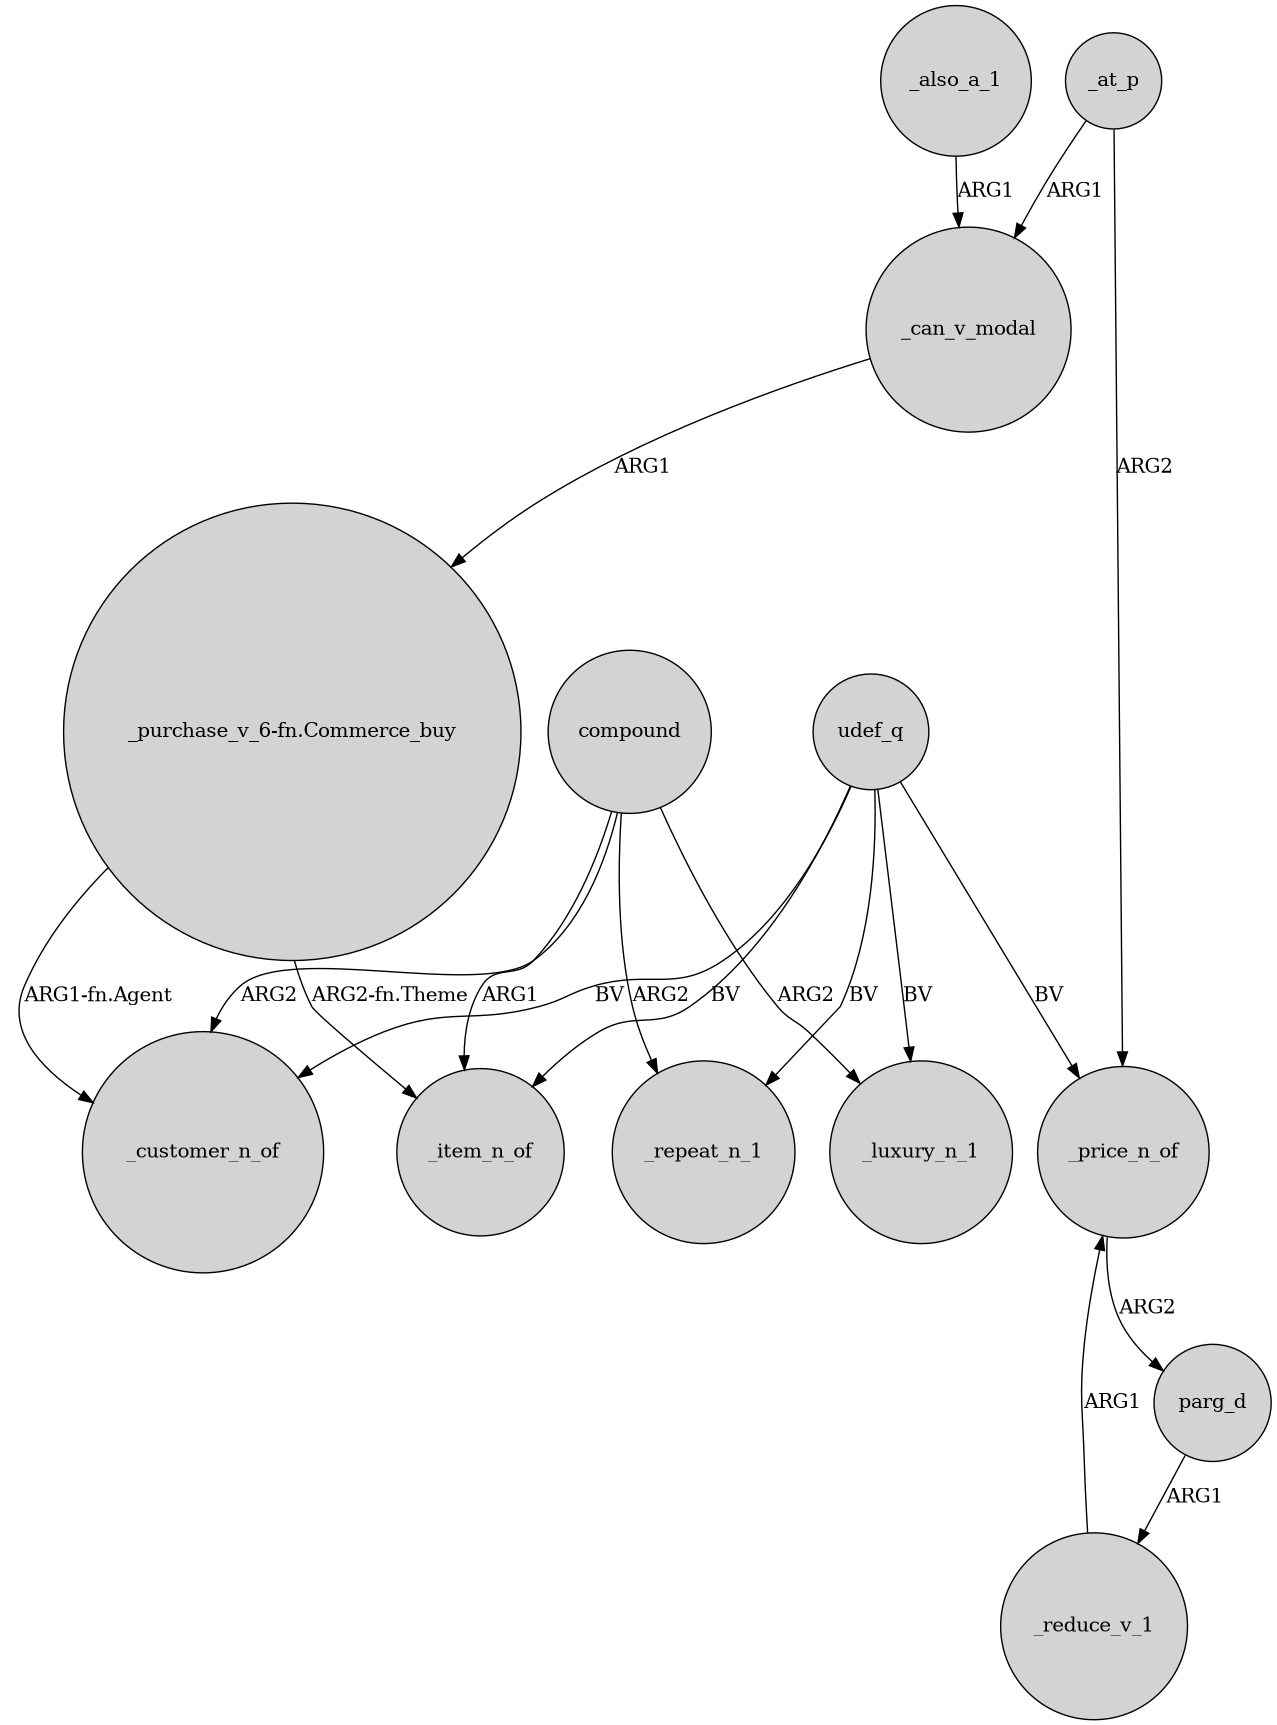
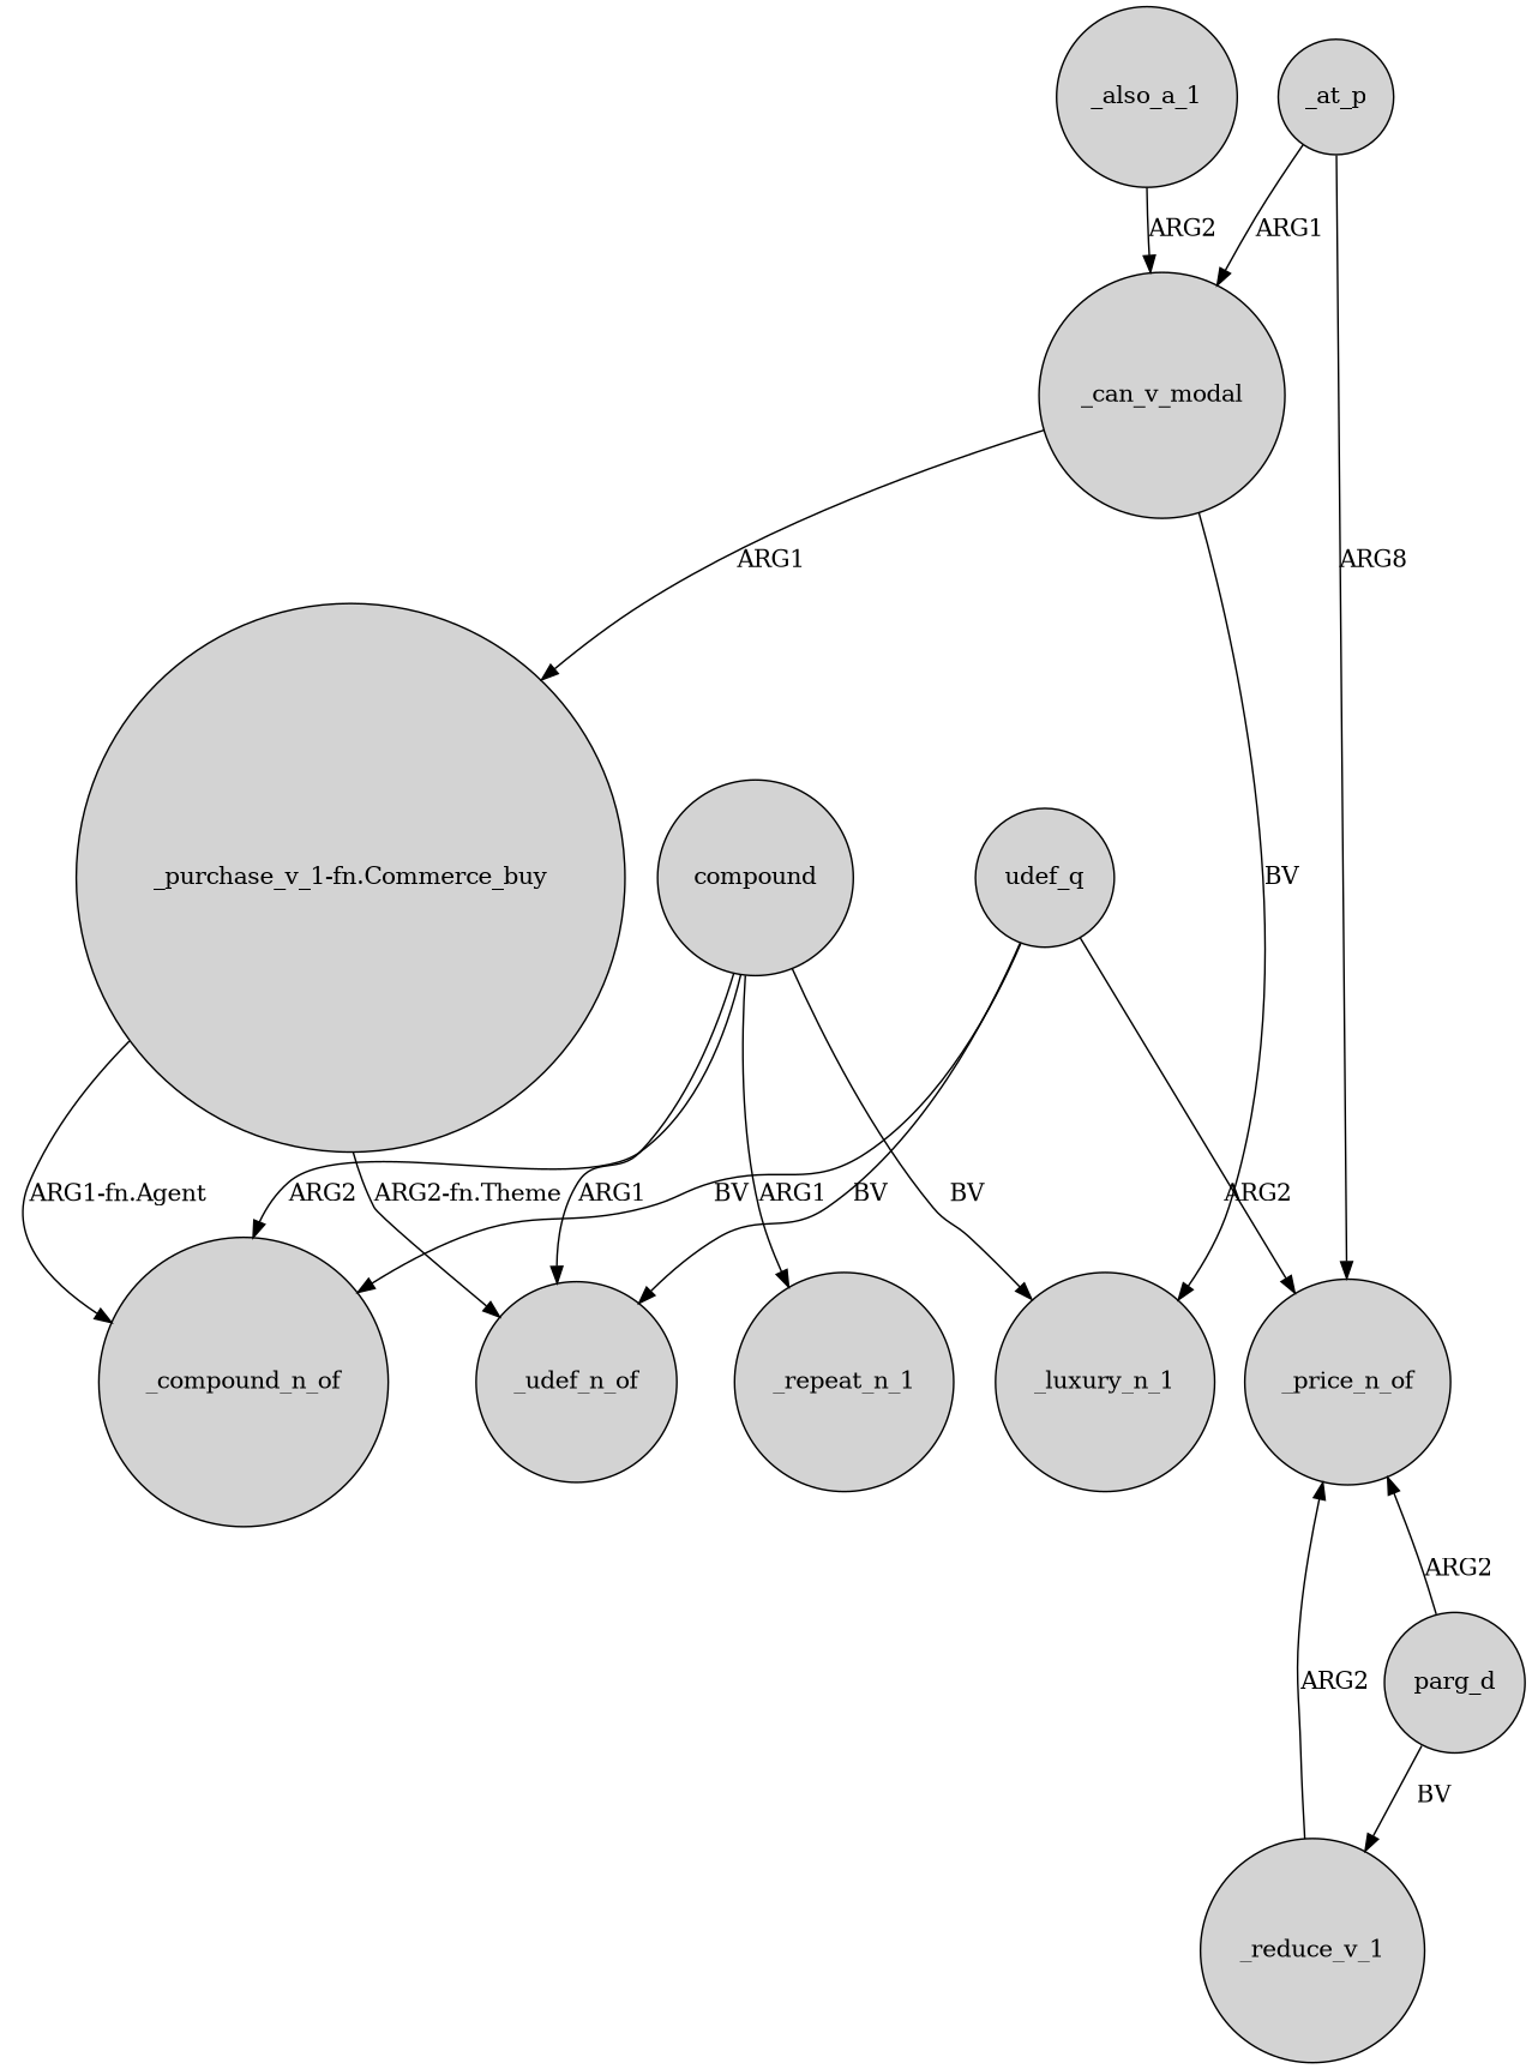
  digraph {
    node [shape=circle style=filled]
    compound
-   _item_n_of
-   _customer_n_of
+   _item_n_of [label=_udef_n_of]
+   _customer_n_of [label=_compound_n_of]
    _luxury_n_1
    _repeat_n_1
    _at_p
    _price_n_of
    _can_v_modal
-   "_purchase_v_1-fn.Commerce_buy" [label="_purchase_v_6-fn.Commerce_buy"]
+   "_purchase_v_1-fn.Commerce_buy"
    udef_q
    _reduce_v_1
    parg_d
    _also_a_1
    compound -> _item_n_of [label=ARG1]
    compound -> _customer_n_of [label=ARG2]
-   compound -> _luxury_n_1 [label=ARG2]
-   compound -> _repeat_n_1 [label=ARG2]
-   _at_p -> _price_n_of [label=ARG2]
+   compound -> _luxury_n_1 [label=BV]
+   compound -> _repeat_n_1 [label=ARG1]
+   _at_p -> _price_n_of [label=ARG8]
    _at_p -> _can_v_modal [label=ARG1]
    _can_v_modal -> "_purchase_v_1-fn.Commerce_buy" [label=ARG1]
    "_purchase_v_1-fn.Commerce_buy" -> _item_n_of [label="ARG2-fn.Theme"]
    "_purchase_v_1-fn.Commerce_buy" -> _customer_n_of [label="ARG1-fn.Agent"]
    udef_q -> _item_n_of [label=BV]
    udef_q -> _customer_n_of [label=BV]
-   udef_q -> _luxury_n_1 [label=BV]
-   udef_q -> _repeat_n_1 [label=BV]
-   udef_q -> _price_n_of [label=BV]
-   _reduce_v_1 -> _price_n_of [label=ARG1]
-   _price_n_of -> parg_d [label=ARG2]
-   parg_d -> _reduce_v_1 [label=ARG1]
-   _also_a_1 -> _can_v_modal [label=ARG1]
+   _can_v_modal -> _luxury_n_1 [label=BV]
+   udef_q -> _price_n_of [label=ARG2]
+   _reduce_v_1 -> _price_n_of [label=ARG2]
+   parg_d -> _price_n_of [label=ARG2]
+   parg_d -> _reduce_v_1 [label=BV]
+   _also_a_1 -> _can_v_modal [label=ARG2]
  }
